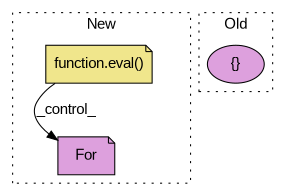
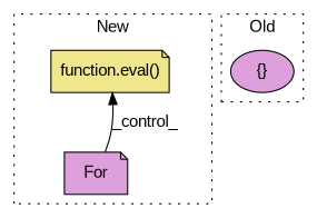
  digraph {
    fontname="Liberation Sans"
    node [shape=note style=filled fillcolor=plum color=black fontname="Liberation Sans"]
    n1 [a=75 l="5,1" label="function.eval()" s="776,789" fillcolor=khaki]
    n2 [a=107 l="4,10" label=For s="655,702"]
    n3 [a=59 l="97,0" label="{}" s="564,1321" shape=ellipse]
    subgraph cluster_1 {
      label=New
      style=dotted
      n1
      n2
    }
    subgraph cluster_2 {
      label=Old
      style=dotted
      n3
    }
-   n1 -> n2 [label=_control_ fontname="Liberation Sans"]
+   n2 -> n1 [label=_control_ fontname="Liberation Sans"]
  }
